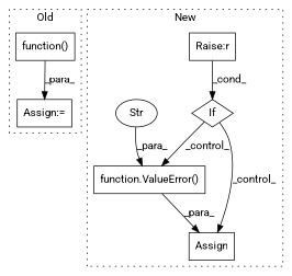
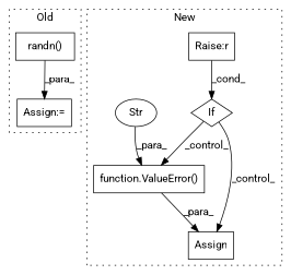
  digraph {
    fontname=Roboto
    node [a=75 fontname=Roboto l=3 shape=box]
    edge [fontname=Roboto]
-   n1 [l="12,49" label="function()" s="27557,27574"]
+   n1 [l="12,49" label="randn()" s="27557,27574"]
    n2 [a=68 label="Assign:=" s=27554]
    n3 [a=91 l=6 label=Assign s=37922]
    n4 [a=96 label=If s=37841 shape=diamond]
    n5 [a=40 l=28 label="Raise:r" s=37876]
    n6 [l="32,18" label="function.ValueError()" s="37928,38169"]
    n7 [a=66 l=209 label=Str s=37960 shape=ellipse]
    subgraph cluster_1 {
      label=Old
      style=dotted
      n1
      n2
    }
    subgraph cluster_2 {
      label=New
      style=dotted
      n3
      n4
      n5
      n6
      n7
    }
    n1 -> n2 [label=_para_]
    n4 -> n3 [label=_control_]
    n4 -> n6 [label=_control_]
    n5 -> n4 [label=_cond_]
    n6 -> n3 [label=_para_]
    n7 -> n6 [label=_para_]
  }
